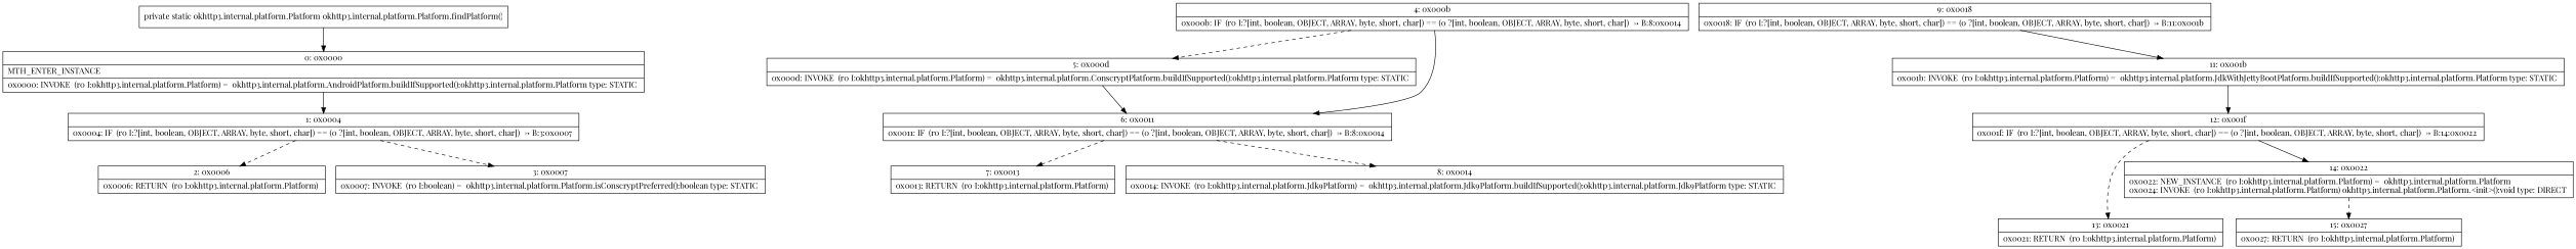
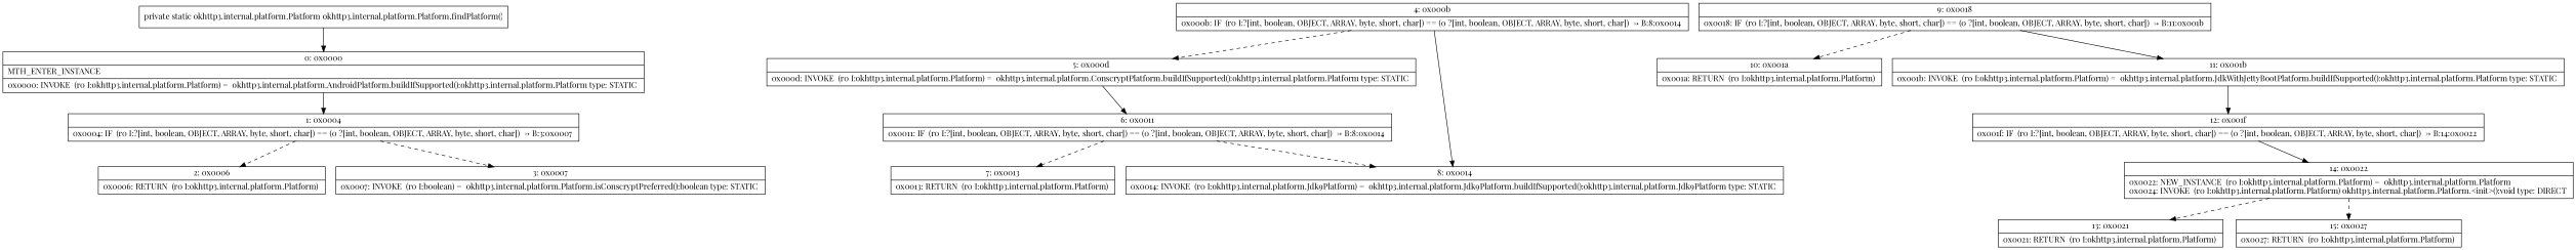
  digraph {
    fontname="Playfair Display"
    node [fontname="Playfair Display" shape=record]
    edge [fontname="Playfair Display" style=dashed]
    n1 [label="{0\:\ 0x0000|MTH_ENTER_INSTANCE\l|0x0000: INVOKE  (r0 I:okhttp3.internal.platform.Platform) =  okhttp3.internal.platform.AndroidPlatform.buildIfSupported():okhttp3.internal.platform.Platform type: STATIC \l}"]
    n2 [label="{1\:\ 0x0004|0x0004: IF  (r0 I:?[int, boolean, OBJECT, ARRAY, byte, short, char]) == (0 ?[int, boolean, OBJECT, ARRAY, byte, short, char])  \-\> B:3:0x0007 \l}"]
    n3 [label="{2\:\ 0x0006|0x0006: RETURN  (r0 I:okhttp3.internal.platform.Platform) \l}"]
    n4 [label="{3\:\ 0x0007|0x0007: INVOKE  (r0 I:boolean) =  okhttp3.internal.platform.Platform.isConscryptPreferred():boolean type: STATIC \l}"]
    n5 [label="{4\:\ 0x000b|0x000b: IF  (r0 I:?[int, boolean, OBJECT, ARRAY, byte, short, char]) == (0 ?[int, boolean, OBJECT, ARRAY, byte, short, char])  \-\> B:8:0x0014 \l}"]
    n6 [label="{5\:\ 0x000d|0x000d: INVOKE  (r0 I:okhttp3.internal.platform.Platform) =  okhttp3.internal.platform.ConscryptPlatform.buildIfSupported():okhttp3.internal.platform.Platform type: STATIC \l}"]
    n7 [label="{8\:\ 0x0014|0x0014: INVOKE  (r0 I:okhttp3.internal.platform.Jdk9Platform) =  okhttp3.internal.platform.Jdk9Platform.buildIfSupported():okhttp3.internal.platform.Jdk9Platform type: STATIC \l}"]
    n8 [label="{6\:\ 0x0011|0x0011: IF  (r0 I:?[int, boolean, OBJECT, ARRAY, byte, short, char]) == (0 ?[int, boolean, OBJECT, ARRAY, byte, short, char])  \-\> B:8:0x0014 \l}"]
    n9 [label="{7\:\ 0x0013|0x0013: RETURN  (r0 I:okhttp3.internal.platform.Platform) \l}"]
    n10 [label="{9\:\ 0x0018|0x0018: IF  (r0 I:?[int, boolean, OBJECT, ARRAY, byte, short, char]) == (0 ?[int, boolean, OBJECT, ARRAY, byte, short, char])  \-\> B:11:0x001b \l}"]
+   n11 [label="{10\:\ 0x001a|0x001a: RETURN  (r0 I:okhttp3.internal.platform.Platform) \l}"]
    n12 [label="{11\:\ 0x001b|0x001b: INVOKE  (r0 I:okhttp3.internal.platform.Platform) =  okhttp3.internal.platform.JdkWithJettyBootPlatform.buildIfSupported():okhttp3.internal.platform.Platform type: STATIC \l}"]
    n13 [label="{12\:\ 0x001f|0x001f: IF  (r0 I:?[int, boolean, OBJECT, ARRAY, byte, short, char]) == (0 ?[int, boolean, OBJECT, ARRAY, byte, short, char])  \-\> B:14:0x0022 \l}"]
    n14 [label="{13\:\ 0x0021|0x0021: RETURN  (r0 I:okhttp3.internal.platform.Platform) \l}"]
    n15 [label="{14\:\ 0x0022|0x0022: NEW_INSTANCE  (r0 I:okhttp3.internal.platform.Platform) =  okhttp3.internal.platform.Platform \l0x0024: INVOKE  (r0 I:okhttp3.internal.platform.Platform) okhttp3.internal.platform.Platform.\<init\>():void type: DIRECT \l}"]
    n16 [label="{15\:\ 0x0027|0x0027: RETURN  (r0 I:okhttp3.internal.platform.Platform) \l}"]
    n17 [label="{private static okhttp3.internal.platform.Platform okhttp3.internal.platform.Platform.findPlatform() }"]
    n1 -> n2 [style=""]
    n2 -> n3
    n2 -> n4
    n5 -> n6
-   n5 -> n8 [style=""]
+   n5 -> n7 [style=""]
    n6 -> n8 [style=""]
    n8 -> n7
    n8 -> n9
+   n10 -> n11
    n10 -> n12 [style=""]
    n12 -> n13 [style=""]
-   n13 -> n14
+   n15 -> n14
    n13 -> n15 [style=""]
    n15 -> n16
    n17 -> n1 [style=""]
  }
